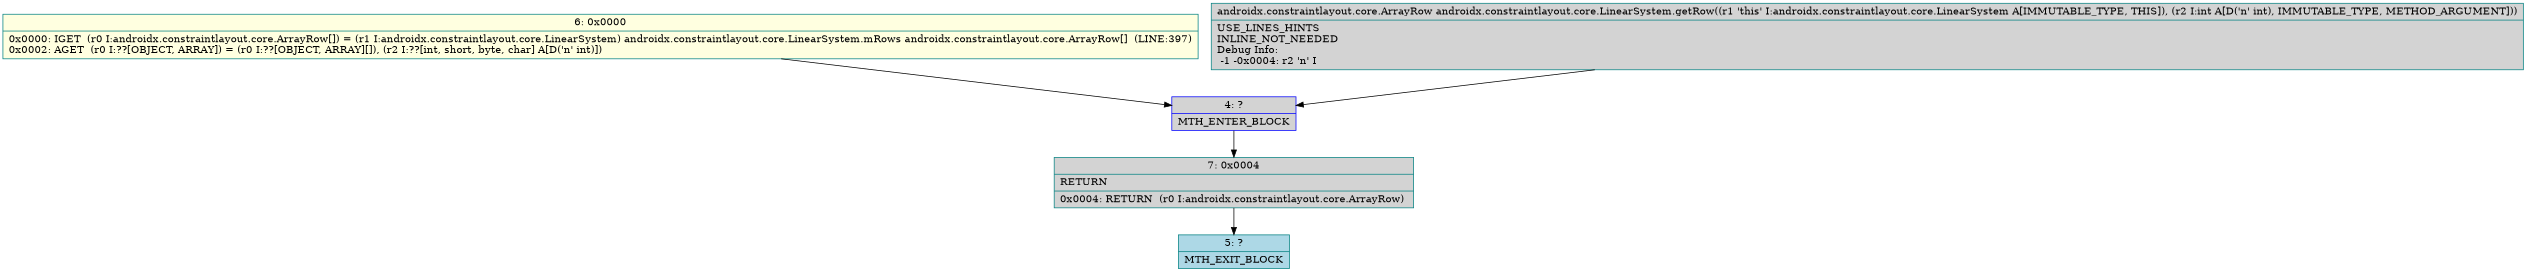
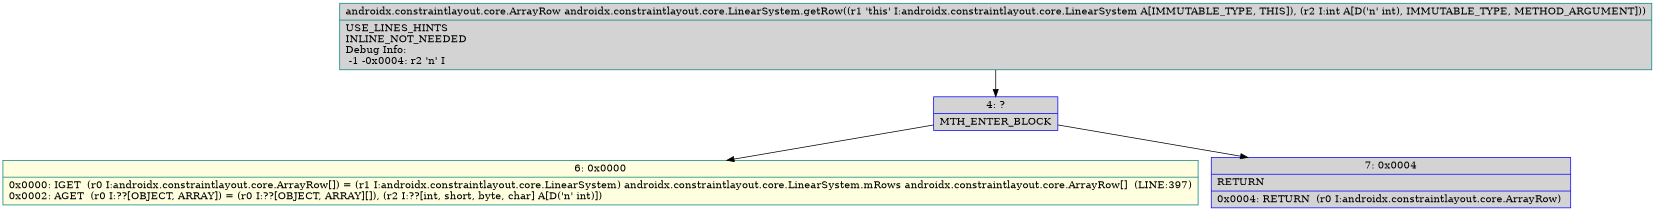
  digraph {
    node [color=teal fillcolor=lightgrey shape=record style=filled]
    n1 [color=blue label="{4\:\ ?|MTH_ENTER_BLOCK\l}"]
    n2 [fillcolor=lightyellow label="{6\:\ 0x0000|0x0000: IGET  (r0 I:androidx.constraintlayout.core.ArrayRow[]) = (r1 I:androidx.constraintlayout.core.LinearSystem) androidx.constraintlayout.core.LinearSystem.mRows androidx.constraintlayout.core.ArrayRow[]  (LINE:397)\l0x0002: AGET  (r0 I:??[OBJECT, ARRAY]) = (r0 I:??[OBJECT, ARRAY][]), (r2 I:??[int, short, byte, char] A[D('n' int)]) \l}"]
-   n3 [label="{7\:\ 0x0004|RETURN\l|0x0004: RETURN  (r0 I:androidx.constraintlayout.core.ArrayRow) \l}"]
-   n4 [fillcolor=lightblue label="{5\:\ ?|MTH_EXIT_BLOCK\l}"]
+   n3 [color=blue label="{7\:\ 0x0004|RETURN\l|0x0004: RETURN  (r0 I:androidx.constraintlayout.core.ArrayRow) \l}"]
    n5 [label="{androidx.constraintlayout.core.ArrayRow androidx.constraintlayout.core.LinearSystem.getRow((r1 'this' I:androidx.constraintlayout.core.LinearSystem A[IMMUTABLE_TYPE, THIS]), (r2 I:int A[D('n' int), IMMUTABLE_TYPE, METHOD_ARGUMENT]))  | USE_LINES_HINTS\lINLINE_NOT_NEEDED\lDebug Info:\l  \-1 \-0x0004: r2 'n' I\l}"]
-   n2 -> n1
+   n1 -> n2
    n1 -> n3
-   n3 -> n4
    n5 -> n1
  }
